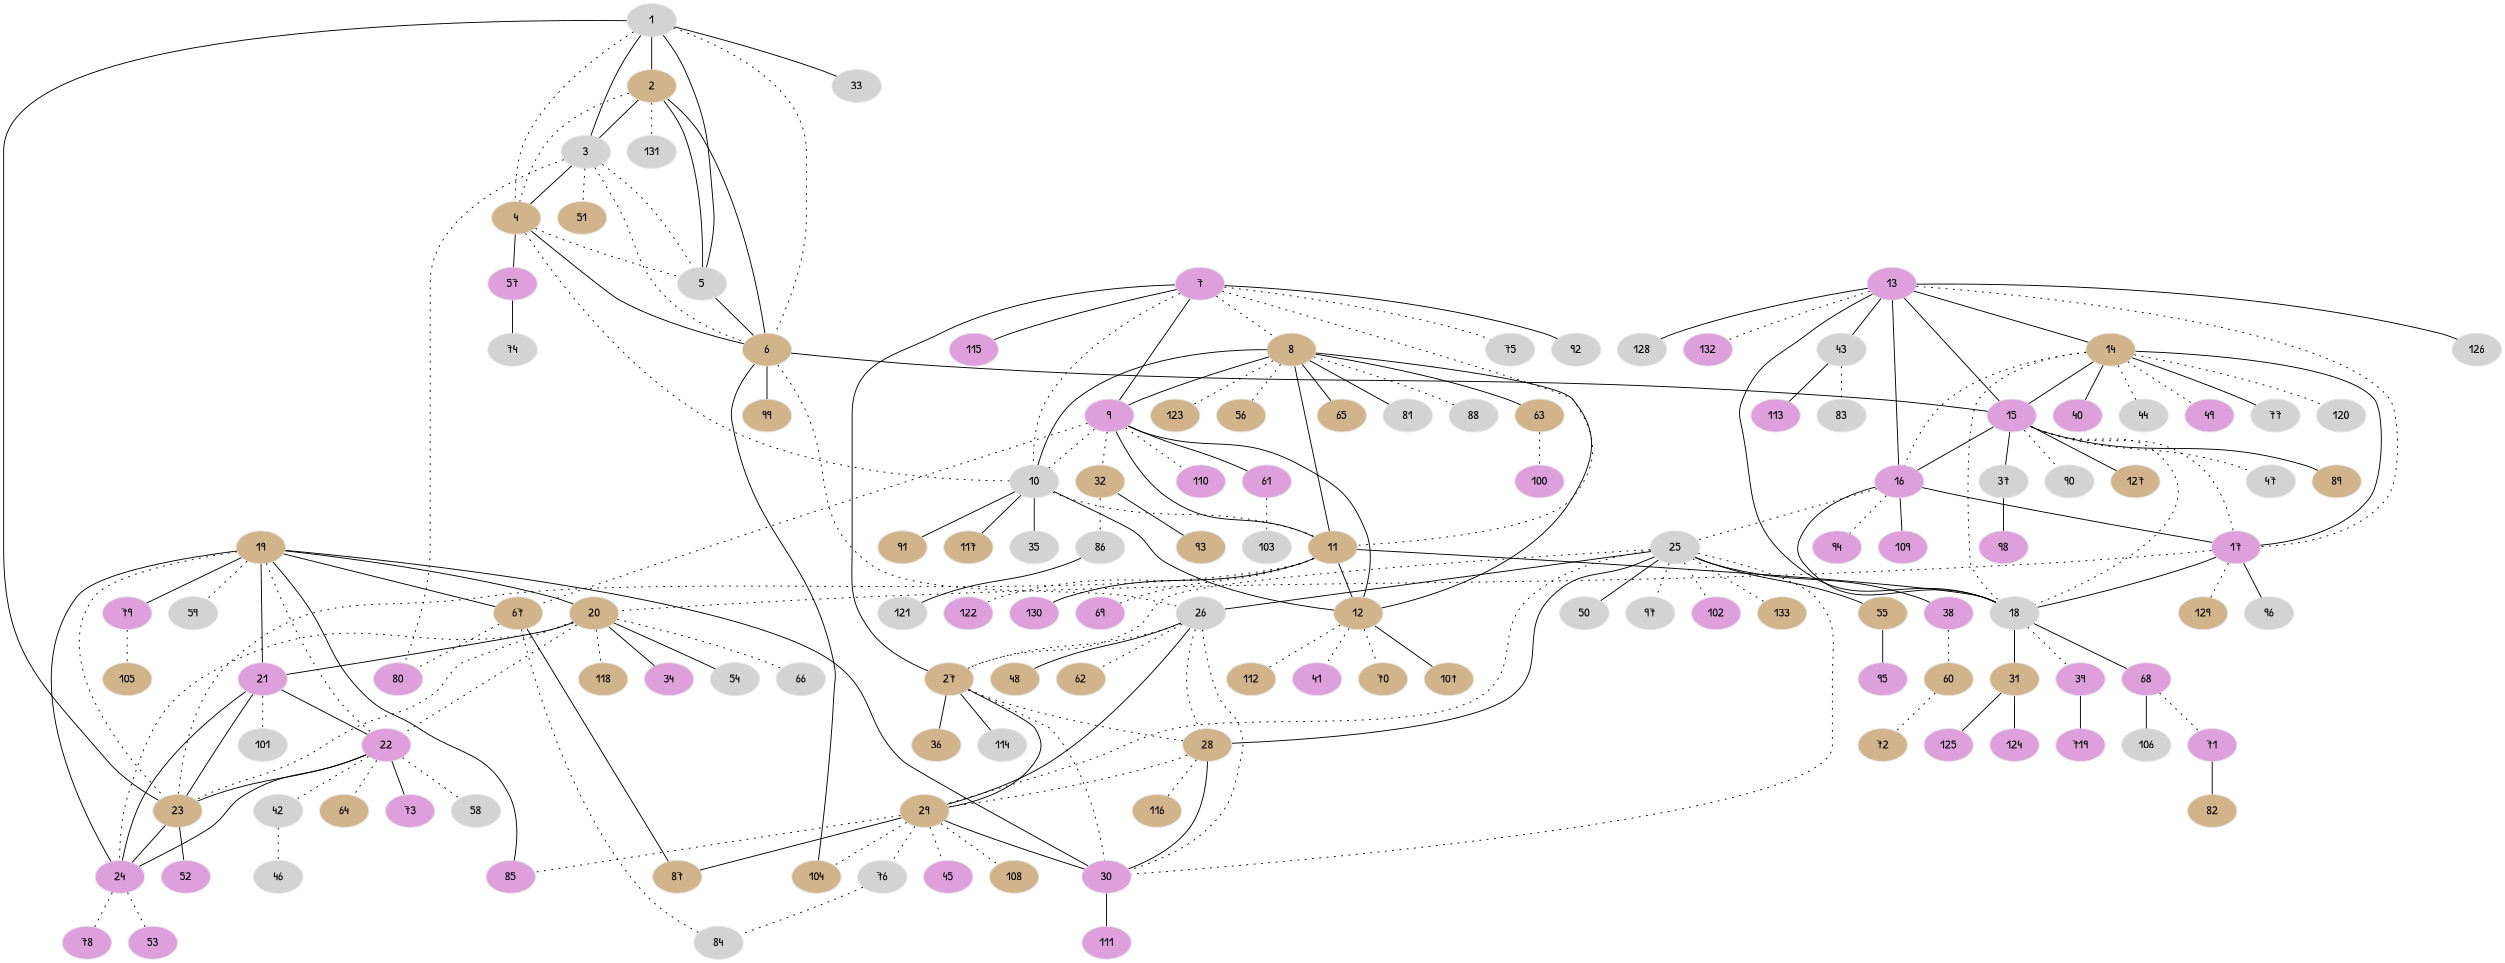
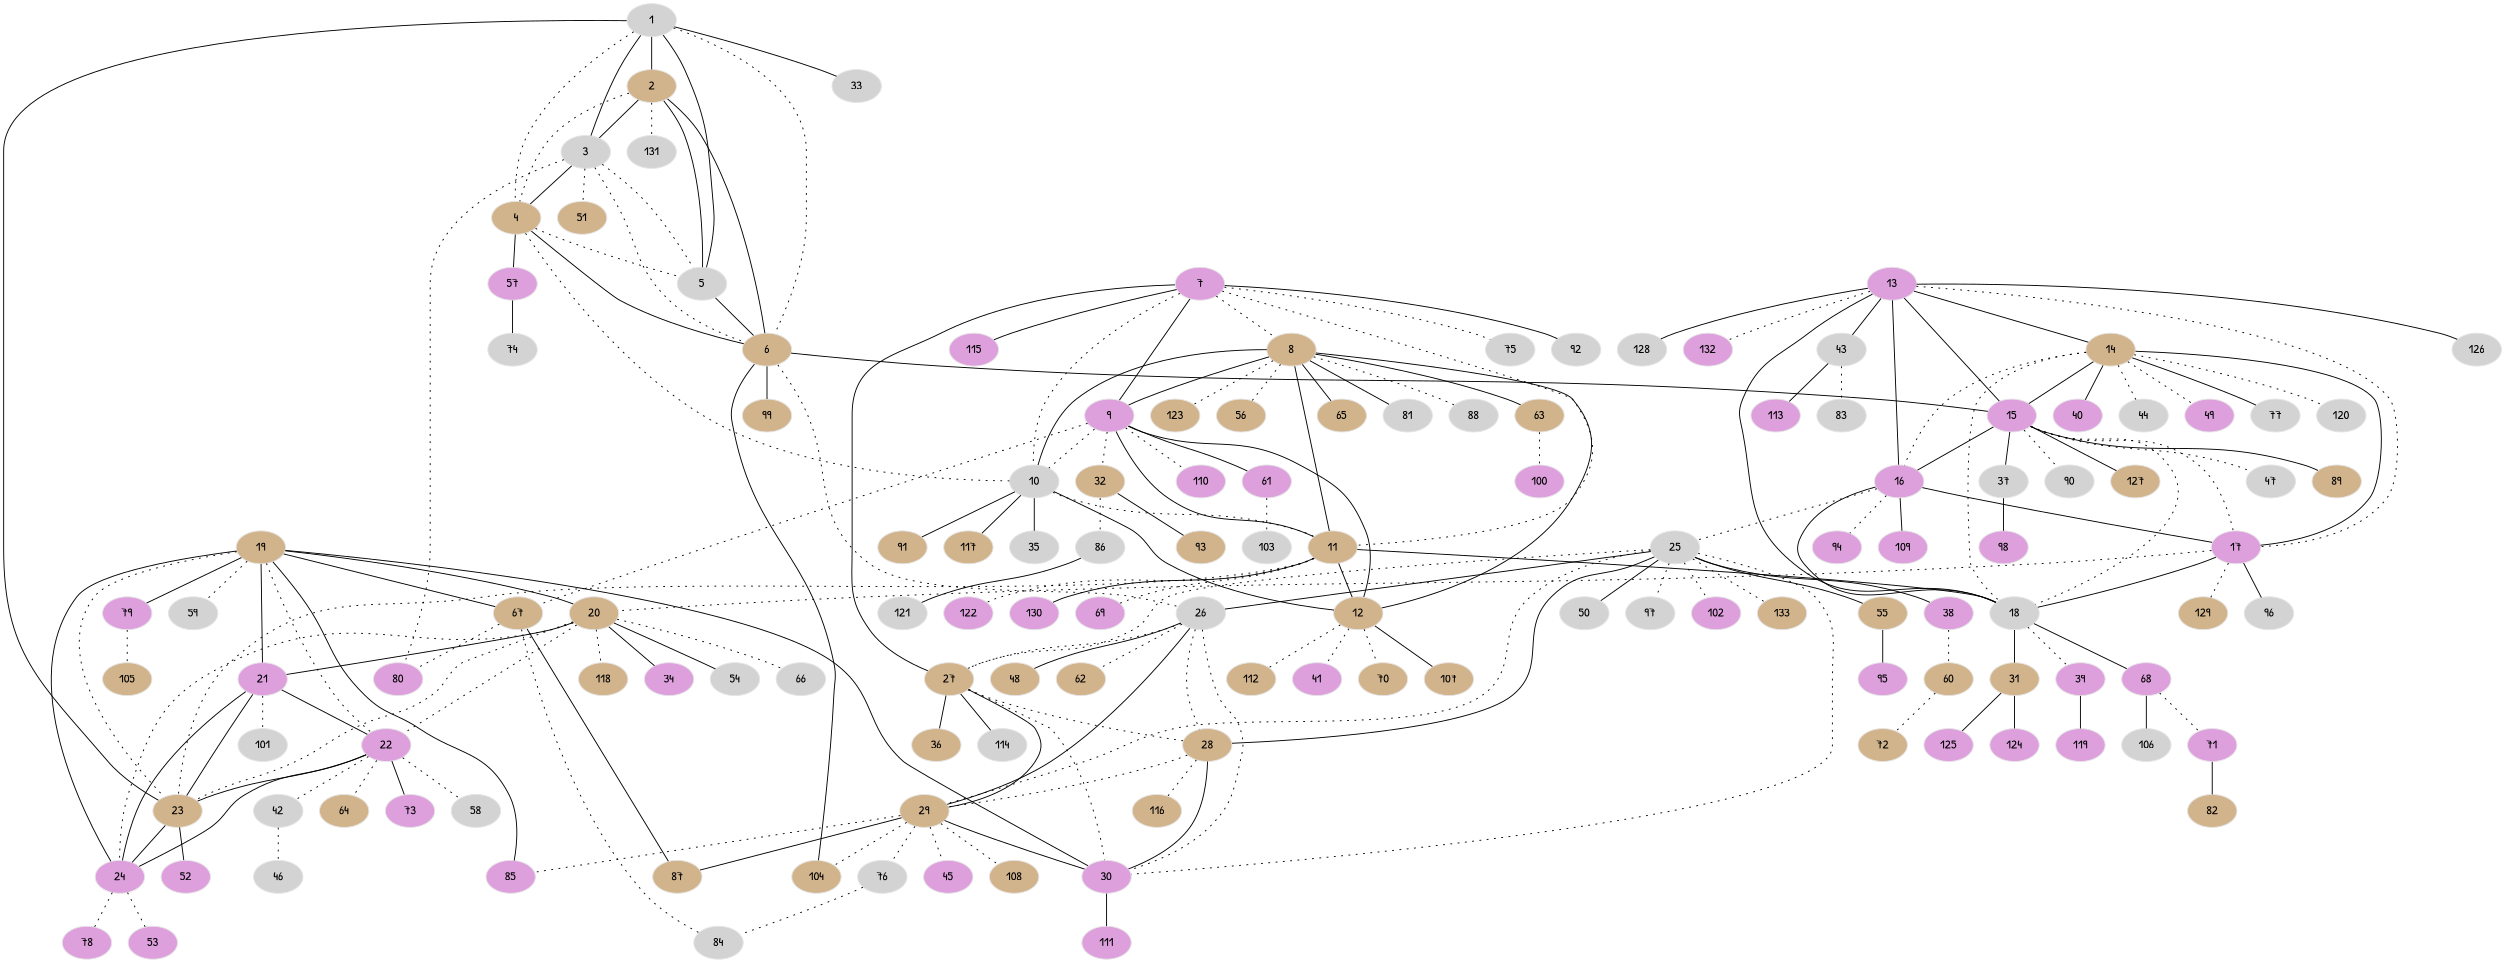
  graph {
    fontname="Patrick Hand"
    node [color=gray90 fillcolor=tan fontname="Patrick Hand" style=filled]
    edge [fontname="Patrick Hand" style=solid]
    1 [fillcolor=lightgrey]
    2
    3 [fillcolor=lightgrey]
    4
    5 [fillcolor=lightgrey]
    6
    23
    33 [fillcolor=lightgrey]
    131 [fillcolor=lightgrey]
    51
    80 [fillcolor=plum]
    10 [fillcolor=lightgrey]
    57 [fillcolor=plum]
    15 [fillcolor=plum]
    26 [fillcolor=lightgrey]
    99
    104
    24 [fillcolor=plum]
    52 [fillcolor=plum]
    11
    12
    35 [fillcolor=lightgrey]
    91
    117
    74 [fillcolor=lightgrey]
    18 [fillcolor=lightgrey]
    16 [fillcolor=plum]
    17 [fillcolor=plum]
    37 [fillcolor=lightgrey]
    47 [fillcolor=lightgrey]
    89
    90 [fillcolor=lightgrey]
    127
    27
    30 [fillcolor=plum]
    28
    29
    48
    62
    7 [fillcolor=plum]
    8
    9 [fillcolor=plum]
    75 [fillcolor=lightgrey]
    92 [fillcolor=lightgrey]
    115 [fillcolor=plum]
    56
    63
    65
    81 [fillcolor=lightgrey]
    88 [fillcolor=lightgrey]
    123
    32
    61 [fillcolor=plum]
    67
    110 [fillcolor=plum]
    69 [fillcolor=plum]
    122 [fillcolor=plum]
    130 [fillcolor=plum]
    41 [fillcolor=plum]
    70
    107
    112
    36
    114 [fillcolor=lightgrey]
    100 [fillcolor=plum]
    86 [fillcolor=lightgrey]
    93
    103 [fillcolor=lightgrey]
    87
    84 [fillcolor=lightgrey]
    31
    39 [fillcolor=plum]
    68 [fillcolor=plum]
    13 [fillcolor=plum]
    14
    43 [fillcolor=lightgrey]
    126 [fillcolor=lightgrey]
    128 [fillcolor=lightgrey]
    132 [fillcolor=plum]
    40 [fillcolor=plum]
    44 [fillcolor=lightgrey]
    49 [fillcolor=plum]
    77 [fillcolor=lightgrey]
    120 [fillcolor=lightgrey]
    25 [fillcolor=lightgrey]
    94 [fillcolor=plum]
    109 [fillcolor=plum]
    20
    96 [fillcolor=lightgrey]
    129
    83 [fillcolor=lightgrey]
    113 [fillcolor=plum]
    98 [fillcolor=plum]
    38 [fillcolor=plum]
    50 [fillcolor=lightgrey]
    55
    97 [fillcolor=lightgrey]
    102 [fillcolor=plum]
    133
    21 [fillcolor=plum]
    22 [fillcolor=plum]
    34 [fillcolor=plum]
    54 [fillcolor=lightgrey]
    66 [fillcolor=lightgrey]
    118
    124 [fillcolor=plum]
    125 [fillcolor=plum]
-   119 [fillcolor=plum label=719]
+   119 [fillcolor=plum]
    71 [fillcolor=plum]
    106 [fillcolor=lightgrey]
    19
    59 [fillcolor=lightgrey]
    79 [fillcolor=plum]
    85 [fillcolor=plum]
    101 [fillcolor=lightgrey]
    42 [fillcolor=lightgrey]
    58 [fillcolor=lightgrey]
    64
    73 [fillcolor=plum]
    53 [fillcolor=plum]
    78 [fillcolor=plum]
    111 [fillcolor=plum]
    105
    46 [fillcolor=lightgrey]
    116
    45 [fillcolor=plum]
    76 [fillcolor=lightgrey]
    108
    60
    95 [fillcolor=plum]
    121 [fillcolor=lightgrey]
    72
    82
    1 -- 2
    1 -- 3
    1 -- 4 [style=dotted]
    1 -- 5
    1 -- 6 [style=dotted]
    1 -- 23
    1 -- 33
    2 -- 3
    2 -- 4 [style=dotted]
    2 -- 5
    2 -- 6
    2 -- 131 [style=dotted]
    3 -- 4
    3 -- 5 [style=dotted]
    3 -- 6 [style=dotted]
    3 -- 51 [style=dotted]
    3 -- 80 [style=dotted]
    4 -- 5 [style=dotted]
    4 -- 6
    4 -- 10 [style=dotted]
    4 -- 57
    5 -- 6
    6 -- 15
    6 -- 26 [style=dotted]
    6 -- 99
    6 -- 104
    23 -- 24
    23 -- 52
    10 -- 11 [style=dotted]
    10 -- 12
    10 -- 35
    10 -- 91
    10 -- 117
    57 -- 74
    15 -- 18 [style=dotted]
    15 -- 16
    15 -- 17 [style=dotted]
    15 -- 37
    15 -- 47 [style=dotted]
    15 -- 89
    15 -- 90 [style=dotted]
    15 -- 127
    26 -- 27 [style=dotted]
    26 -- 30 [style=dotted]
    26 -- 28 [style=dotted]
    26 -- 29
    26 -- 48
    26 -- 62 [style=dotted]
    24 -- 53 [style=dotted]
    24 -- 78 [style=dotted]
    11 -- 23 [style=dotted]
    11 -- 12
    11 -- 18
    11 -- 69 [style=dotted]
    11 -- 122 [style=dotted]
    11 -- 130
    12 -- 41 [style=dotted]
    12 -- 70 [style=dotted]
    12 -- 107
    12 -- 112 [style=dotted]
    18 -- 31
    18 -- 39 [style=dotted]
    18 -- 68
    16 -- 18
    16 -- 17
    16 -- 25 [style=dotted]
    16 -- 94 [style=dotted]
    16 -- 109
    17 -- 18
    17 -- 20 [style=dotted]
    17 -- 96
    17 -- 129 [style=dotted]
    37 -- 98
    27 -- 30 [style=dotted]
    27 -- 28 [style=dotted]
    27 -- 29
    27 -- 36
    27 -- 114
    30 -- 111
    28 -- 30
    28 -- 29 [style=dotted]
    28 -- 116 [style=dotted]
    29 -- 104 [style=dotted]
    29 -- 30
    29 -- 87
    29 -- 85 [style=dotted]
    29 -- 45 [style=dotted]
    29 -- 76 [style=dotted]
    29 -- 108 [style=dotted]
    7 -- 10 [style=dotted]
    7 -- 11 [style=dotted]
    7 -- 27
    7 -- 8 [style=dotted]
    7 -- 9
    7 -- 75 [style=dotted]
    7 -- 92
    7 -- 115
    8 -- 10
    8 -- 11
    8 -- 12
    8 -- 9
    8 -- 56 [style=dotted]
    8 -- 63
    8 -- 65
    8 -- 81
    8 -- 88 [style=dotted]
    8 -- 123 [style=dotted]
    9 -- 10 [style=dotted]
    9 -- 11
    9 -- 12
    9 -- 32 [style=dotted]
    9 -- 61
    9 -- 67 [style=dotted]
    9 -- 110 [style=dotted]
    63 -- 100 [style=dotted]
    32 -- 86 [style=dotted]
    32 -- 93
    61 -- 103 [style=dotted]
    67 -- 80 [style=dotted]
    67 -- 87
    67 -- 84 [style=dotted]
    86 -- 121
    31 -- 124
    31 -- 125
    39 -- 119
    68 -- 71 [style=dotted]
    68 -- 106
    13 -- 15
    13 -- 18
    13 -- 16
    13 -- 17 [style=dotted]
    13 -- 14
    13 -- 43
    13 -- 126
    13 -- 128
    13 -- 132 [style=dotted]
    14 -- 15
    14 -- 18 [style=dotted]
    14 -- 16 [style=dotted]
    14 -- 17
    14 -- 40
    14 -- 44 [style=dotted]
    14 -- 49 [style=dotted]
    14 -- 77
    14 -- 120 [style=dotted]
    43 -- 83 [style=dotted]
    43 -- 113
    25 -- 26
    25 -- 27 [style=dotted]
    25 -- 30 [style=dotted]
    25 -- 28
    25 -- 29 [style=dotted]
    25 -- 38
    25 -- 50
    25 -- 55
    25 -- 97 [style=dotted]
    25 -- 102 [style=dotted]
    25 -- 133 [style=dotted]
    20 -- 23 [style=dotted]
    20 -- 24 [style=dotted]
    20 -- 21
    20 -- 22 [style=dotted]
    20 -- 34
    20 -- 54
    20 -- 66 [style=dotted]
    20 -- 118 [style=dotted]
    38 -- 60 [style=dotted]
    55 -- 95
    21 -- 23
    21 -- 24
    21 -- 22
    21 -- 101 [style=dotted]
    22 -- 23
    22 -- 24
    22 -- 42 [style=dotted]
    22 -- 58 [style=dotted]
    22 -- 64 [style=dotted]
    22 -- 73
    71 -- 82
    19 -- 23 [style=dotted]
    19 -- 24
    19 -- 30
    19 -- 67
    19 -- 20
    19 -- 21
    19 -- 22 [style=dotted]
    19 -- 59 [style=dotted]
    19 -- 79
    19 -- 85
    79 -- 105 [style=dotted]
    42 -- 46 [style=dotted]
    76 -- 84 [style=dotted]
    60 -- 72 [style=dotted]
  }
